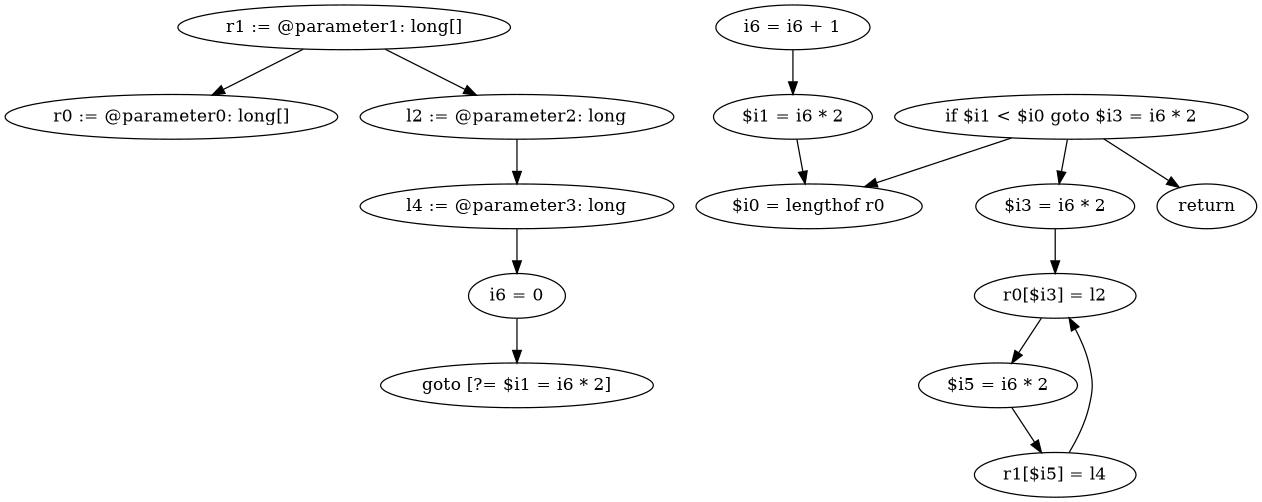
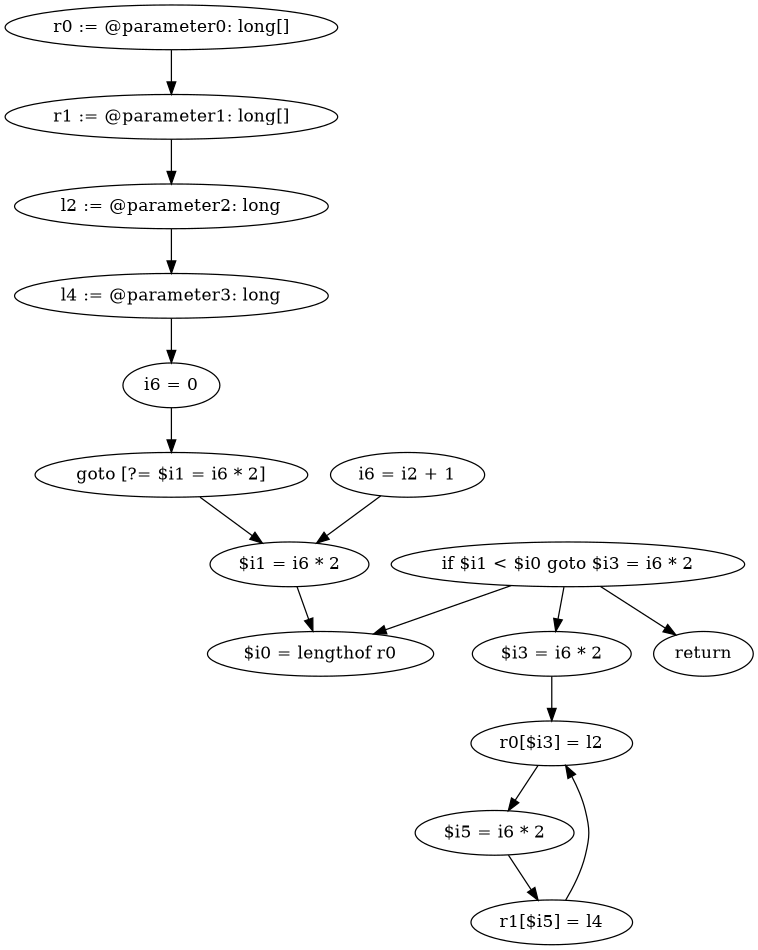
  digraph {
    "r0 := @parameter0: long[]"
    "r1 := @parameter1: long[]"
    "l2 := @parameter2: long"
    "l4 := @parameter3: long"
    "i6 = 0"
    "goto [?= $i1 = i6 * 2]"
    "$i1 = i6 * 2"
    "$i0 = lengthof r0"
    "$i3 = i6 * 2"
    "r0[$i3] = l2"
    "$i5 = i6 * 2"
    "r1[$i5] = l4"
-   "i6 = i6 + 1"
+   "i6 = i6 + 1" [label="i6 = i2 + 1"]
    "if $i1 < $i0 goto $i3 = i6 * 2"
    return
-   "r1 := @parameter1: long[]" -> "r0 := @parameter0: long[]"
+   "r0 := @parameter0: long[]" -> "r1 := @parameter1: long[]"
    "r1 := @parameter1: long[]" -> "l2 := @parameter2: long"
    "l2 := @parameter2: long" -> "l4 := @parameter3: long"
    "l4 := @parameter3: long" -> "i6 = 0"
    "i6 = 0" -> "goto [?= $i1 = i6 * 2]"
+   "goto [?= $i1 = i6 * 2]" -> "$i1 = i6 * 2"
    "$i1 = i6 * 2" -> "$i0 = lengthof r0"
    "$i3 = i6 * 2" -> "r0[$i3] = l2"
    "r0[$i3] = l2" -> "$i5 = i6 * 2"
    "$i5 = i6 * 2" -> "r1[$i5] = l4"
    "r1[$i5] = l4" -> "r0[$i3] = l2"
    "i6 = i6 + 1" -> "$i1 = i6 * 2"
    "if $i1 < $i0 goto $i3 = i6 * 2" -> "$i0 = lengthof r0"
    "if $i1 < $i0 goto $i3 = i6 * 2" -> "$i3 = i6 * 2"
    "if $i1 < $i0 goto $i3 = i6 * 2" -> return
  }
